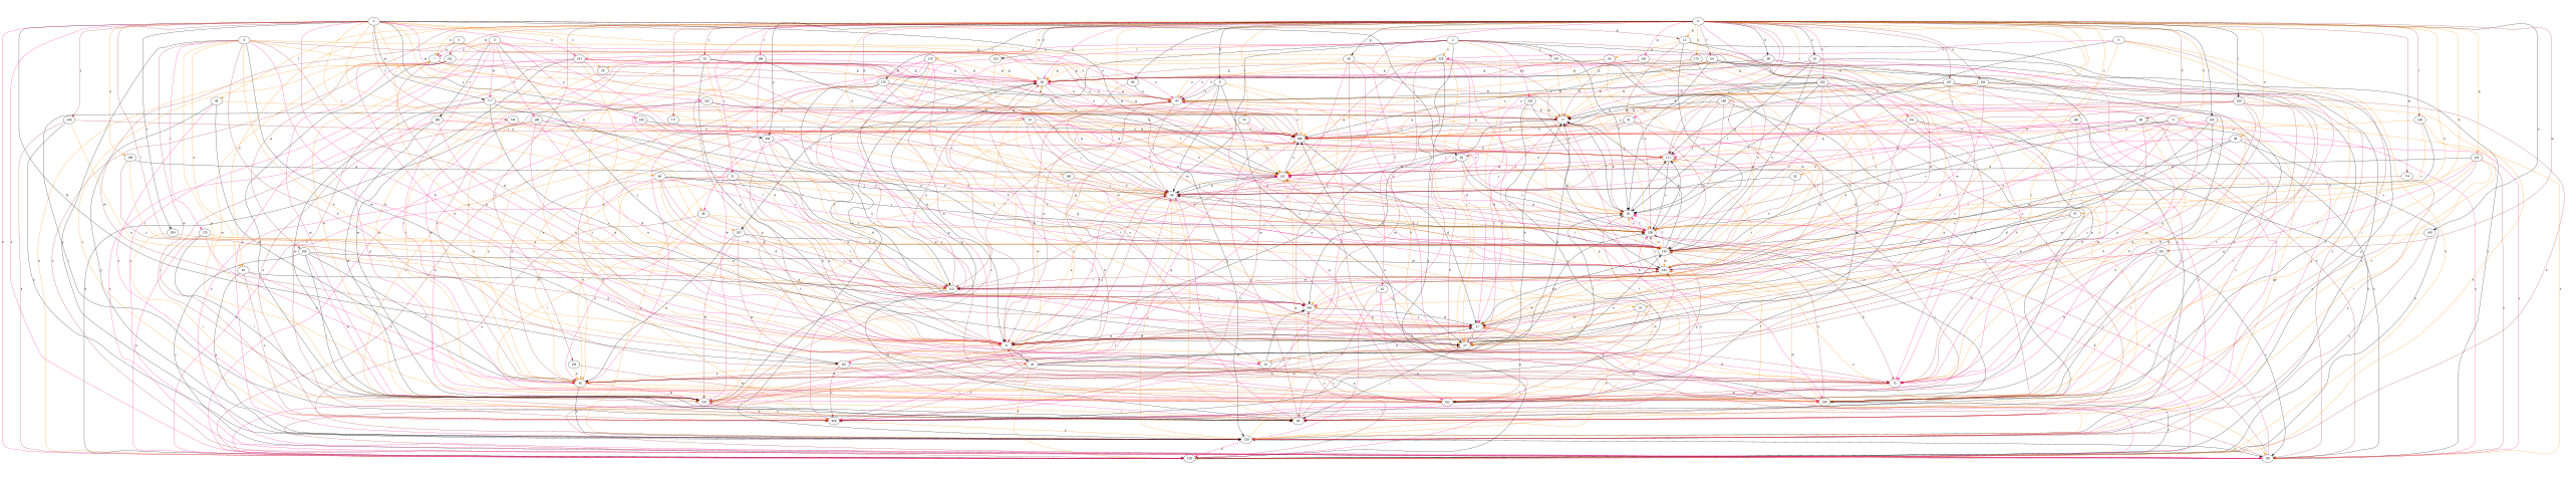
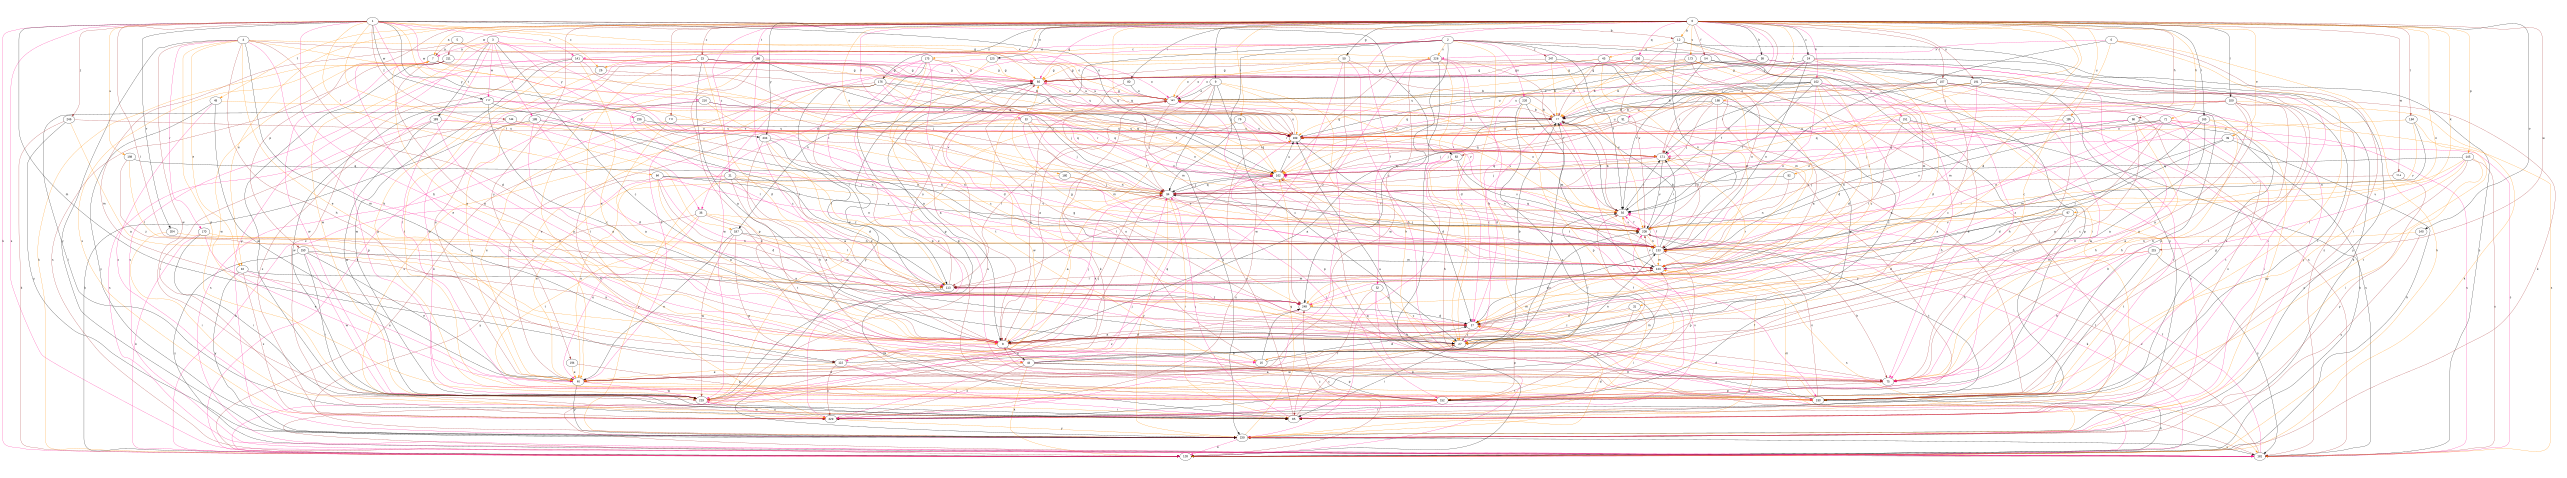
  strict digraph {
    fontname="Liberation Sans"
    node [fontname="Liberation Sans"]
    edge [color=brown fontname="Liberation Sans"]
    0
    7
    9
    12
    21
    23
    24
    31
    33
    39
    43
    49
    52
    54
    59
    66
    68
    71
    76
    80
    83
    91
    92
    97
    99
    102
    107
    109
    111
    125
    133
    140
    145
    150
    151
    156
    162
    165
    168
    173
    175
    176
    180
    184
    186
    191
    194
    195
    211
    214
    215
    234
    103
    94
    219
    44
    171
    229
    27
    142
    239
    75
    199
    8
    181
    209
    85
    45
    249
    190
    46
    37
    56
    152
    123
    17
    113
    1
    16
    26
    36
    84
    122
    141
    187
    198
    204
    216
    217
    n90 [label=744]
    246
    2
    226
    228
    247
    3
    188
    189
    236
    4
    170
    5
    6
    0 -> 7 [color=darkorange label=a]
    0 -> 9 [color=black label=b]
    0 -> 12 [color=darkorange label=b]
    0 -> 21 [color=deeppink label=c]
    0 -> 23 [label=c]
    0 -> 24 [color=black label=c]
    0 -> 31 [color=darkorange label=d]
    0 -> 33 [color=deeppink label=d]
    0 -> 39 [color=darkorange label=e]
    0 -> 43 [color=darkorange label=e]
    0 -> 49 [color=darkorange label=f]
    0 -> 52 [color=deeppink label=f]
    0 -> 54 [label=f]
    0 -> 59 [color=black label=g]
    0 -> 66 [color=deeppink label=g]
    0 -> 68 [label=h]
    0 -> 71 [color=darkorange label=h]
    0 -> 76 [color=darkorange label=i]
    0 -> 80 [color=black label=i]
    0 -> 83 [label=i]
    0 -> 91 [color=deeppink label=j]
    0 -> 92 [color=darkorange label=j]
    0 -> 97 [color=darkorange label=k]
    0 -> 99 [color=black label=k]
    0 -> 102 [color=deeppink label=k]
    0 -> 107 [label=l]
    0 -> 109 [color=black label=l]
    0 -> 111 [label=l]
    0 -> 125 [color=black label=n]
    0 -> 133 [color=darkorange label=n]
    0 -> 140 [color=black label=o]
    0 -> 145 [color=darkorange label=p]
    0 -> 150 [label=p]
    0 -> 151 [color=deeppink label=p]
    0 -> 156 [color=deeppink label=q]
    0 -> 162 [color=darkorange label=q]
    0 -> 165 [color=black label=r]
    0 -> 168 [color=darkorange label=r]
    0 -> 173 [color=darkorange label=s]
    0 -> 175 [color=darkorange label=s]
    0 -> 176 [color=black label=s]
    0 -> 180 [color=darkorange label=s]
    0 -> 184 [label=t]
    0 -> 186 [color=deeppink label=t]
    0 -> 191 [label=u]
    0 -> 194 [label=u]
    0 -> 195 [color=darkorange label=u]
    0 -> 211 [label=w]
    0 -> 214 [label=w]
    0 -> 215 [label=w]
    0 -> 234 [color=black label=y]
    7 -> 66 [label=g]
    7 -> 103 [color=darkorange label=k]
    7 -> 94 [color=darkorange label=j]
    7 -> 219 [color=darkorange label=w]
    7 -> 44 [color=deeppink label=e]
    7 -> 171 [label=r]
    7 -> 229 [color=darkorange label=x]
    9 -> 103 [label=k]
    9 -> 27 [color=black label=c]
    9 -> 142 [color=black label=o]
    9 -> 239 [color=black label=y]
    9 -> 75 [color=darkorange label=h]
    9 -> 199 [color=darkorange label=u]
    9 -> 8 [label=a]
    12 -> 133 [color=black label=n]
    12 -> 239 [color=black label=y]
    12 -> 181 [color=black label=s]
    12 -> 209 [label=v]
    12 -> 85 [color=darkorange label=i]
    12 -> 45 [color=darkorange label=e]
    21 -> 103 [color=deeppink label=k]
    21 -> 94 [color=darkorange label=j]
    21 -> 239 [color=darkorange label=y]
    21 -> 8 [label=a]
    21 -> 209 [color=darkorange label=v]
    21 -> 249 [label=z]
    21 -> 190 [label=t]
    21 -> 46 [color=darkorange label=e]
    23 -> 66 [color=deeppink label=g]
    23 -> 162 [color=black label=q]
    23 -> 219 [color=deeppink label=w]
    23 -> 199 [label=u]
    23 -> 8 [color=black label=a]
    23 -> 190 [color=darkorange label=t]
    23 -> 46 [label=e]
    23 -> 37 [color=darkorange label=d]
    24 -> 66 [color=black label=g]
    24 -> 133 [color=black label=n]
    24 -> 239 [color=black label=y]
    24 -> 37 [color=darkorange label=d]
    24 -> 56 [color=black label=f]
    24 -> 152 [color=deeppink label=p]
    24 -> 123 [label=m]
    24 -> 17 [color=deeppink label=b]
    31 -> 27 [color=darkorange label=c]
    31 -> 85 [color=darkorange label=i]
    31 -> 37 [label=d]
    31 -> 152 [label=p]
    33 -> 133 [label=n]
    33 -> 94 [color=deeppink label=j]
    33 -> 229 [color=darkorange label=x]
    33 -> 199 [label=u]
    33 -> 46 [label=e]
    33 -> 56 [color=darkorange label=f]
    33 -> 123 [color=deeppink label=m]
    39 -> 103 [color=black label=k]
    39 -> 171 [color=deeppink label=r]
    39 -> 181 [color=deeppink label=s]
    39 -> 37 [color=black label=d]
    39 -> 123 [color=black label=m]
    43 -> 229 [label=x]
    43 -> 239 [color=black label=y]
    43 -> 46 [color=deeppink label=e]
    43 -> 113 [color=black label=l]
    49 -> 229 [color=deeppink label=x]
    49 -> 239 [color=black label=y]
    49 -> 46 [color=black label=e]
    49 -> 17 [color=darkorange label=b]
    52 -> 103 [color=deeppink label=k]
    52 -> 27 [color=darkorange label=c]
    52 -> 75 [color=deeppink label=h]
    52 -> 85 [label=i]
    52 -> 249 [color=darkorange label=z]
    54 -> 66 [color=deeppink label=g]
    54 -> 162 [color=darkorange label=q]
    54 -> 229 [color=black label=x]
    54 -> 199 [color=black label=u]
    54 -> 56 [color=black label=f]
    54 -> 152 [color=black label=p]
    59 -> 66 [color=darkorange label=g]
    59 -> 219 [color=deeppink label=w]
    59 -> 142 [color=darkorange label=o]
    59 -> 75 [color=deeppink label=h]
    59 -> 249 [label=z]
    59 -> 17 [label=b]
    66 -> 142 [color=darkorange label=o]
    66 -> 239 [color=black label=y]
    66 -> 8 [label=a]
    66 -> 181 [label=s]
    66 -> 209 [color=deeppink label=v]
    66 -> 123 [label=m]
    68 -> 133 [color=black label=n]
    68 -> 103 [color=black label=k]
    68 -> 94 [color=deeppink label=j]
    68 -> 229 [label=x]
    68 -> 27 [label=c]
    68 -> 75 [color=darkorange label=h]
    68 -> 199 [color=deeppink label=u]
    71 -> 239 [color=darkorange label=y]
    71 -> 199 [label=u]
    71 -> 8 [label=a]
    71 -> 181 [color=deeppink label=s]
    71 -> 209 [color=black label=v]
    71 -> 249 [color=deeppink label=z]
    71 -> 190 [color=deeppink label=t]
    71 -> 113 [color=deeppink label=l]
    76 -> 162 [color=darkorange label=q]
    76 -> 219 [color=darkorange label=w]
    76 -> 171 [color=deeppink label=r]
    76 -> 199 [color=deeppink label=u]
    76 -> 113 [label=l]
    80 -> 94 [label=j]
    80 -> 142 [color=black label=o]
    83 -> 133 [label=n]
    83 -> 162 [color=deeppink label=q]
    83 -> 27 [color=darkorange label=c]
    83 -> 239 [color=deeppink label=y]
    83 -> 75 [label=h]
    83 -> 209 [color=black label=v]
    91 -> 133 [label=n]
    91 -> 162 [label=q]
    91 -> 94 [label=j]
    91 -> 199 [label=u]
    91 -> 190 [label=t]
    92 -> 133 [label=n]
    92 -> 94 [color=black label=j]
    97 -> 75 [label=h]
    97 -> 209 [color=darkorange label=v]
    97 -> 190 [color=darkorange label=t]
    97 -> 37 [label=d]
    97 -> 123 [color=black label=m]
    99 -> 66 [color=black label=g]
    99 -> 103 [color=black label=k]
    99 -> 199 [color=deeppink label=u]
    99 -> 85 [color=deeppink label=i]
    102 -> 133 [color=deeppink label=n]
    102 -> 162 [color=darkorange label=q]
    102 -> 142 [color=black label=o]
    102 -> 239 [color=deeppink label=y]
    102 -> 75 [color=deeppink label=h]
    102 -> 199 [color=black label=u]
    102 -> 8 [color=deeppink label=a]
    102 -> 46 [label=e]
    102 -> 37 [color=darkorange label=d]
    102 -> 56 [color=black label=f]
    102 -> 17 [color=black label=b]
    107 -> 219 [color=deeppink label=w]
    107 -> 171 [label=r]
    107 -> 27 [label=c]
    107 -> 142 [color=black label=o]
    107 -> 199 [label=u]
    107 -> 190 [label=t]
    107 -> 152 [color=black label=p]
    109 -> 162 [color=darkorange label=q]
    109 -> 103 [color=darkorange label=k]
    109 -> 171 [color=deeppink label=r]
    109 -> 75 [label=h]
    109 -> 8 [label=a]
    109 -> 209 [label=v]
    109 -> 46 [label=e]
    109 -> 152 [label=p]
    109 -> 17 [label=b]
    111 -> 133 [color=deeppink label=n]
    111 -> 199 [color=darkorange label=u]
    111 -> 8 [color=darkorange label=a]
    111 -> 46 [color=darkorange label=e]
    125 -> 66 [color=darkorange label=g]
    125 -> 229 [color=deeppink label=x]
    125 -> 142 [color=deeppink label=o]
-   125 -> 31 [color=darkorange label=t]
+   125 -> 190 [color=darkorange label=t]
    133 -> 94 [color=black label=j]
    133 -> 75 [label=h]
    133 -> 37 [color=black label=d]
    133 -> 56 [color=deeppink label=f]
    133 -> 152 [label=p]
    133 -> 123 [color=darkorange label=m]
    133 -> 17 [color=black label=b]
    140 -> 133 [color=darkorange label=n]
    140 -> 239 [label=y]
    145 -> 162 [color=black label=q]
    145 -> 229 [label=x]
    145 -> 75 [color=deeppink label=h]
    145 -> 181 [label=s]
    145 -> 209 [color=darkorange label=v]
    145 -> 85 [color=darkorange label=i]
    145 -> 152 [color=darkorange label=p]
    150 -> 219 [color=deeppink label=w]
    150 -> 8 [label=a]
    150 -> 181 [color=black label=s]
    150 -> 85 [color=black label=i]
    150 -> 46 [color=black label=e]
    150 -> 123 [color=black label=m]
    151 -> 94 [color=deeppink label=j]
    151 -> 239 [color=deeppink label=y]
    151 -> 75 [color=deeppink label=h]
    151 -> 199 [color=deeppink label=u]
    151 -> 181 [color=black label=s]
    151 -> 113 [label=l]
    156 -> 66 [color=deeppink label=g]
    156 -> 142 [color=deeppink label=o]
    156 -> 199 [color=darkorange label=u]
    156 -> 181 [label=s]
    156 -> 249 [color=darkorange label=z]
    156 -> 123 [color=darkorange label=m]
    156 -> 17 [color=darkorange label=b]
    162 -> 94 [color=black label=j]
    162 -> 229 [label=x]
    162 -> 199 [color=black label=u]
    162 -> 113 [label=l]
    165 -> 133 [color=deeppink label=n]
    165 -> 75 [color=darkorange label=h]
    165 -> 199 [color=deeppink label=u]
    165 -> 8 [color=black label=a]
    165 -> 181 [color=darkorange label=s]
    165 -> 113 [color=black label=l]
    168 -> 94 [label=j]
    168 -> 171 [label=r]
    168 -> 27 [color=black label=c]
    168 -> 75 [color=deeppink label=h]
    168 -> 199 [color=darkorange label=u]
    168 -> 209 [label=v]
    168 -> 17 [color=black label=b]
    173 -> 66 [label=g]
    173 -> 133 [label=n]
    173 -> 162 [color=darkorange label=q]
    173 -> 27 [color=darkorange label=c]
    173 -> 37 [color=darkorange label=d]
    173 -> 17 [color=darkorange label=b]
    175 -> 66 [color=darkorange label=g]
    175 -> 133 [label=n]
    175 -> 219 [color=deeppink label=w]
    175 -> 27 [color=darkorange label=c]
    175 -> 8 [color=black label=a]
    175 -> 46 [color=deeppink label=e]
    175 -> 37 [color=deeppink label=d]
    175 -> 152 [color=deeppink label=p]
    176 -> 133 [color=deeppink label=n]
    176 -> 162 [color=darkorange label=q]
    176 -> 103 [label=k]
    176 -> 142 [color=black label=o]
    176 -> 199 [label=u]
    176 -> 46 [color=darkorange label=e]
    176 -> 152 [label=p]
    176 -> 113 [color=black label=l]
    180 -> 94 [label=j]
    180 -> 209 [color=darkorange label=v]
    180 -> 46 [color=darkorange label=e]
    184 -> 133 [color=black label=n]
    184 -> 199 [color=darkorange label=u]
    184 -> 209 [color=darkorange label=v]
    184 -> 190 [color=darkorange label=t]
    186 -> 66 [color=deeppink label=g]
    186 -> 103 [color=deeppink label=k]
    186 -> 94 [color=black label=j]
    186 -> 229 [color=darkorange label=x]
    186 -> 27 [color=deeppink label=c]
    186 -> 56 [color=darkorange label=f]
    186 -> 152 [label=p]
    191 -> 133 [color=darkorange label=n]
    191 -> 103 [label=k]
    191 -> 171 [color=black label=r]
    191 -> 142 [color=darkorange label=o]
    191 -> 190 [color=black label=t]
    191 -> 123 [color=deeppink label=m]
    194 -> 46 [color=darkorange label=e]
    194 -> 152 [label=p]
    195 -> 162 [color=deeppink label=q]
    195 -> 75 [label=h]
    195 -> 199 [color=darkorange label=u]
    195 -> 8 [color=darkorange label=a]
    195 -> 85 [color=deeppink label=i]
    195 -> 190 [color=deeppink label=t]
    211 -> 66 [color=deeppink label=g]
    211 -> 219 [color=deeppink label=w]
    211 -> 8 [label=a]
    211 -> 181 [label=s]
    211 -> 85 [color=black label=i]
    214 -> 94 [label=j]
    214 -> 239 [label=y]
    215 -> 75 [color=deeppink label=h]
    215 -> 181 [color=black label=s]
    215 -> 249 [color=darkorange label=z]
    215 -> 190 [color=black label=t]
    215 -> 123 [color=deeppink label=m]
    234 -> 171 [label=r]
    234 -> 75 [label=h]
    234 -> 8 [label=a]
    234 -> 249 [color=black label=z]
    234 -> 37 [color=darkorange label=d]
    103 -> 249 [label=z]
    103 -> 37 [color=deeppink label=d]
    94 -> 162 [color=black label=q]
    94 -> 239 [color=darkorange label=y]
    94 -> 8 [color=darkorange label=a]
    94 -> 85 [color=darkorange label=i]
    94 -> 190 [color=deeppink label=t]
    94 -> 56 [label=f]
    219 -> 66 [color=black label=g]
    219 -> 94 [label=j]
    219 -> 229 [color=darkorange label=x]
    219 -> 85 [color=darkorange label=i]
    44 -> 162 [color=deeppink label=q]
    44 -> 103 [color=darkorange label=k]
    44 -> 229 [label=x]
    44 -> 75 [label=h]
    44 -> 46 [label=e]
    44 -> 56 [color=black label=f]
    44 -> 152 [color=black label=p]
    44 -> 17 [color=black label=b]
    171 -> 162 [color=deeppink label=q]
    171 -> 94 [label=j]
    171 -> 209 [color=black label=v]
    229 -> 94 [color=deeppink label=j]
    229 -> 219 [color=deeppink label=w]
    229 -> 239 [color=darkorange label=y]
    229 -> 209 [color=deeppink label=v]
    229 -> 17 [color=deeppink label=b]
    27 -> 66 [label=g]
    27 -> 219 [color=darkorange label=w]
    27 -> 209 [color=black label=v]
    27 -> 85 [color=black label=i]
    27 -> 17 [color=black label=b]
    142 -> 66 [color=deeppink label=g]
    142 -> 103 [color=deeppink label=k]
    142 -> 94 [label=j]
    142 -> 219 [color=darkorange label=w]
    142 -> 8 [label=a]
    142 -> 209 [color=darkorange label=v]
    142 -> 17 [label=b]
    239 -> 162 [color=darkorange label=q]
    239 -> 103 [color=deeppink label=k]
    239 -> 181 [color=black label=s]
    239 -> 37 [color=darkorange label=d]
    239 -> 56 [color=darkorange label=f]
    239 -> 123 [color=darkorange label=m]
    75 -> 152 [label=p]
    199 -> 171 [label=r]
    199 -> 142 [label=o]
    199 -> 37 [color=black label=d]
    199 -> 152 [color=deeppink label=p]
    8 -> 7 [color=darkorange label=a]
    8 -> 94 [color=deeppink label=j]
    8 -> 44 [color=black label=e]
    8 -> 37 [label=d]
    8 -> 123 [label=m]
    8 -> 16 [color=darkorange label=b]
    8 -> 122 [color=deeppink label=m]
    181 -> 162 [label=q]
    181 -> 209 [label=v]
    181 -> 56 [color=deeppink label=f]
    209 -> 133 [color=darkorange label=n]
    209 -> 162 [color=deeppink label=q]
    209 -> 103 [color=deeppink label=k]
    209 -> 171 [color=black label=r]
    209 -> 190 [color=black label=t]
    209 -> 56 [color=deeppink label=f]
    85 -> 94 [color=deeppink label=j]
    85 -> 27 [label=c]
    85 -> 199 [label=u]
    45 -> 66 [color=darkorange label=g]
    45 -> 142 [label=o]
    45 -> 8 [label=a]
    45 -> 85 [label=i]
    45 -> 123 [color=darkorange label=m]
    45 -> 17 [label=b]
    249 -> 66 [color=darkorange label=g]
    249 -> 171 [color=darkorange label=r]
    249 -> 37 [color=black label=d]
    190 -> 133 [label=n]
    190 -> 103 [color=black label=k]
    190 -> 199 [color=black label=u]
    190 -> 37 [color=darkorange label=d]
    46 -> 219 [color=deeppink label=w]
    46 -> 239 [color=black label=y]
    46 -> 249 [label=z]
    46 -> 190 [color=darkorange label=t]
    46 -> 123 [label=m]
    37 -> 27 [label=c]
    37 -> 8 [label=a]
    37 -> 152 [label=p]
    56 -> 171 [color=black label=r]
    56 -> 142 [color=darkorange label=o]
    56 -> 209 [color=deeppink label=v]
    56 -> 17 [label=b]
    152 -> 171 [label=r]
    152 -> 8 [label=a]
    152 -> 85 [color=deeppink label=i]
    123 -> 162 [color=darkorange label=q]
    123 -> 142 [color=deeppink label=o]
    123 -> 181 [color=darkorange label=s]
    123 -> 209 [label=v]
    123 -> 113 [label=l]
    17 -> 199 [label=u]
    17 -> 8 [color=black label=a]
    17 -> 37 [color=deeppink label=d]
    17 -> 56 [color=black label=f]
    113 -> 142 [label=o]
    113 -> 85 [color=black label=i]
    113 -> 249 [color=deeppink label=z]
    113 -> 123 [label=m]
    1 -> 12 [label=b]
    1 -> 66 [color=darkorange label=g]
    1 -> 83 [color=black label=i]
    1 -> 162 [color=black label=q]
    1 -> 234 [color=black label=y]
    1 -> 103 [color=deeppink label=k]
    1 -> 181 [color=deeppink label=s]
    1 -> 209 [color=darkorange label=v]
    1 -> 113 [label=l]
    1 -> 16 [color=deeppink label=b]
    1 -> 26 [color=darkorange label=c]
-   1 -> 36 [color=darkorange label=d]
+   1 -> 36 [color=deeppink label=d]
    1 -> 84 [color=darkorange label=i]
    1 -> 122 [color=black label=m]
    1 -> 141 [color=deeppink label=o]
    1 -> 187 [color=darkorange label=t]
    1 -> 198 [color=darkorange label=u]
    1 -> 204 [color=black label=v]
    1 -> 216 [color=deeppink label=w]
    1 -> 217 [color=black label=w]
    1 -> n90 [label=z]
    1 -> 246 [label=z]
    16 -> 142 [label=o]
    16 -> 249 [color=black label=z]
    16 -> 37 [color=black label=d]
    16 -> 56 [label=f]
    26 -> 94 [label=j]
    26 -> 190 [color=darkorange label=t]
    36 -> 239 [label=y]
    36 -> 8 [label=a]
    36 -> 209 [color=darkorange label=v]
    36 -> 190 [color=darkorange label=t]
    36 -> 46 [color=deeppink label=e]
    36 -> 113 [color=darkorange label=l]
    84 -> 133 [color=deeppink label=n]
    84 -> 94 [color=black label=j]
    84 -> 75 [label=h]
    84 -> 8 [color=darkorange label=a]
    84 -> 209 [color=black label=v]
    84 -> 249 [color=deeppink label=z]
    84 -> 37 [label=d]
    122 -> 133 [color=black label=n]
    122 -> 94 [label=j]
    122 -> 229 [label=x]
    122 -> 199 [color=darkorange label=u]
    122 -> 85 [color=deeppink label=i]
    122 -> 46 [color=darkorange label=e]
    141 -> 66 [label=g]
    141 -> 219 [color=black label=w]
    141 -> 229 [label=x]
    141 -> 199 [color=darkorange label=u]
    141 -> 8 [color=darkorange label=a]
    141 -> 181 [color=deeppink label=s]
    141 -> 209 [label=v]
    141 -> 152 [color=darkorange label=p]
    141 -> 17 [color=deeppink label=b]
    187 -> 133 [color=black label=n]
    187 -> 219 [label=w]
    187 -> 46 [color=black label=e]
    187 -> 152 [label=p]
    187 -> 113 [label=l]
    198 -> 162 [color=black label=q]
    198 -> 249 [label=z]
    198 -> 113 [color=darkorange label=l]
    204 -> 133 [color=darkorange label=n]
    204 -> 85 [color=darkorange label=i]
    216 -> 162 [color=deeppink label=q]
    216 -> 94 [color=darkorange label=j]
    216 -> 85 [color=black label=i]
    216 -> 17 [color=black label=b]
    216 -> 113 [color=deeppink label=l]
    217 -> 162 [color=deeppink label=q]
    217 -> 219 [color=black label=w]
    217 -> 27 [color=black label=c]
    217 -> 152 [color=deeppink label=p]
    217 -> 17 [label=b]
    217 -> 113 [color=black label=l]
    n90 -> 133 [color=deeppink label=n]
    n90 -> 199 [color=darkorange label=u]
    n90 -> 85 [label=i]
    246 -> 103 [label=k]
    246 -> 239 [color=black label=y]
    246 -> 199 [label=u]
    246 -> 8 [color=darkorange label=a]
    2 -> 94 [color=black label=j]
    2 -> 181 [label=s]
    2 -> 85 [color=black label=i]
    2 -> 249 [color=black label=z]
    2 -> 56 [color=black label=f]
    2 -> 16 [color=darkorange label=b]
    2 -> 26 [color=darkorange label=c]
    2 -> 36 [color=deeppink label=d]
    2 -> 141 [color=deeppink label=o]
    2 -> 187 [color=black label=t]
    2 -> 226 [color=deeppink label=x]
    2 -> 228 [color=darkorange label=x]
    2 -> 247 [label=z]
    226 -> 229 [color=black label=x]
    226 -> 27 [color=deeppink label=c]
    226 -> 152 [color=darkorange label=p]
    226 -> 123 [color=black label=m]
    226 -> 17 [color=darkorange label=b]
    228 -> 66 [color=darkorange label=g]
    228 -> 162 [label=q]
    228 -> 103 [color=black label=k]
    228 -> 219 [label=w]
    228 -> 229 [color=deeppink label=x]
    228 -> 27 [color=darkorange label=c]
    228 -> 190 [color=deeppink label=t]
    228 -> 37 [color=deeppink label=d]
    228 -> 56 [label=f]
    247 -> 66 [label=g]
    247 -> 209 [color=darkorange label=v]
    247 -> 152 [color=black label=p]
    247 -> 17 [color=darkorange label=b]
    3 -> 7 [color=deeppink label=a]
    3 -> 133 [color=deeppink label=n]
    3 -> 219 [color=darkorange label=w]
    3 -> 27 [color=black label=c]
    3 -> 142 [color=deeppink label=o]
    3 -> 239 [color=deeppink label=y]
    3 -> 190 [color=deeppink label=t]
    3 -> 217 [color=deeppink label=w]
    3 -> 188 [color=deeppink label=t]
    3 -> 189 [color=black label=t]
    3 -> 236 [color=deeppink label=y]
    188 -> 133 [color=black label=n]
    188 -> 103 [color=black label=k]
    188 -> 199 [color=deeppink label=u]
    188 -> 8 [color=deeppink label=a]
    188 -> 46 [color=darkorange label=e]
    188 -> 37 [color=deeppink label=d]
    189 -> 219 [color=black label=w]
    189 -> 171 [color=darkorange label=r]
    189 -> 229 [label=x]
    189 -> 199 [color=deeppink label=u]
    189 -> 8 [color=deeppink label=a]
    189 -> 181 [color=deeppink label=s]
    236 -> 133 [label=n]
    236 -> 199 [color=black label=u]
    236 -> 181 [color=deeppink label=s]
    236 -> 113 [color=darkorange label=l]
    4 -> 43 [color=darkorange label=e]
    4 -> 162 [color=darkorange label=q]
    4 -> 219 [label=w]
    4 -> 44 [color=darkorange label=e]
    4 -> 239 [color=black label=y]
    4 -> 75 [label=h]
    4 -> 199 [label=u]
    4 -> 37 [label=d]
    4 -> 152 [color=darkorange label=p]
    4 -> 16 [color=deeppink label=b]
    4 -> 122 [color=black label=m]
    4 -> 228 [color=darkorange label=x]
    4 -> 170 [color=deeppink label=r]
    170 -> 133 [color=darkorange label=n]
    170 -> 103 [color=deeppink label=k]
    170 -> 85 [color=black label=i]
    170 -> 46 [color=deeppink label=e]
    5 -> 7 [label=a]
    5 -> 142 [color=darkorange label=o]
    5 -> 199 [label=u]
    5 -> 122 [label=m]
    6 -> 103 [color=darkorange label=k]
    6 -> 27 [color=darkorange label=c]
    6 -> 85 [label=i]
    6 -> 190 [color=darkorange label=t]
    6 -> 56 [color=black label=f]
    6 -> 228 [color=deeppink label=x]
  }
